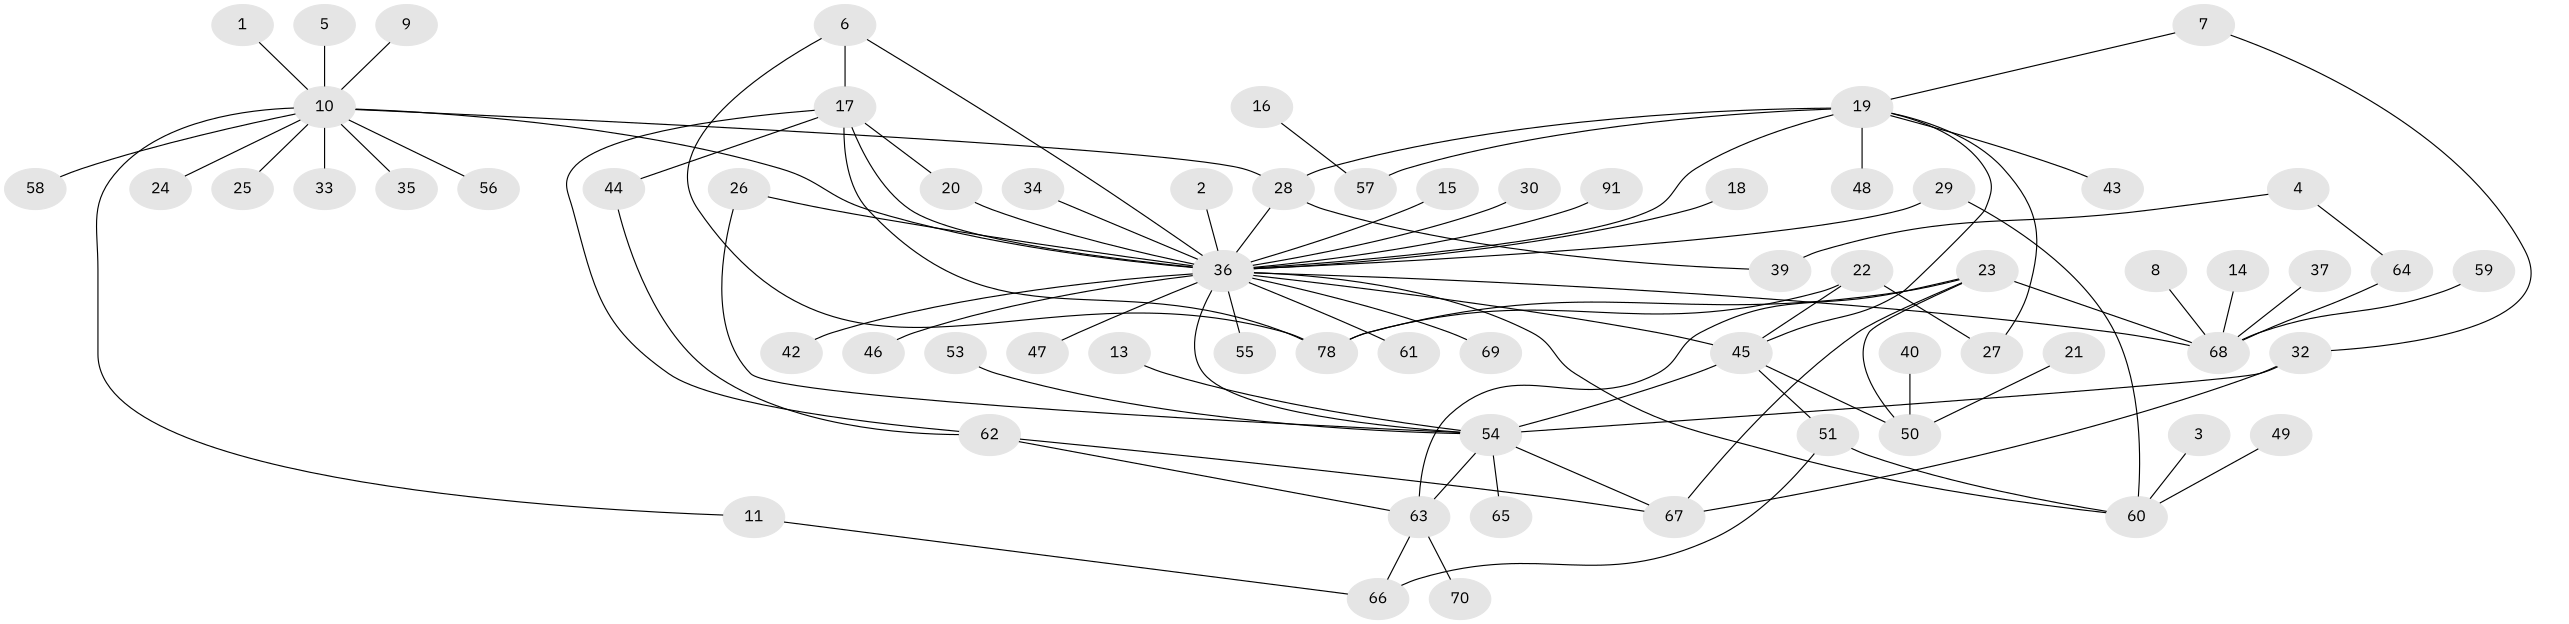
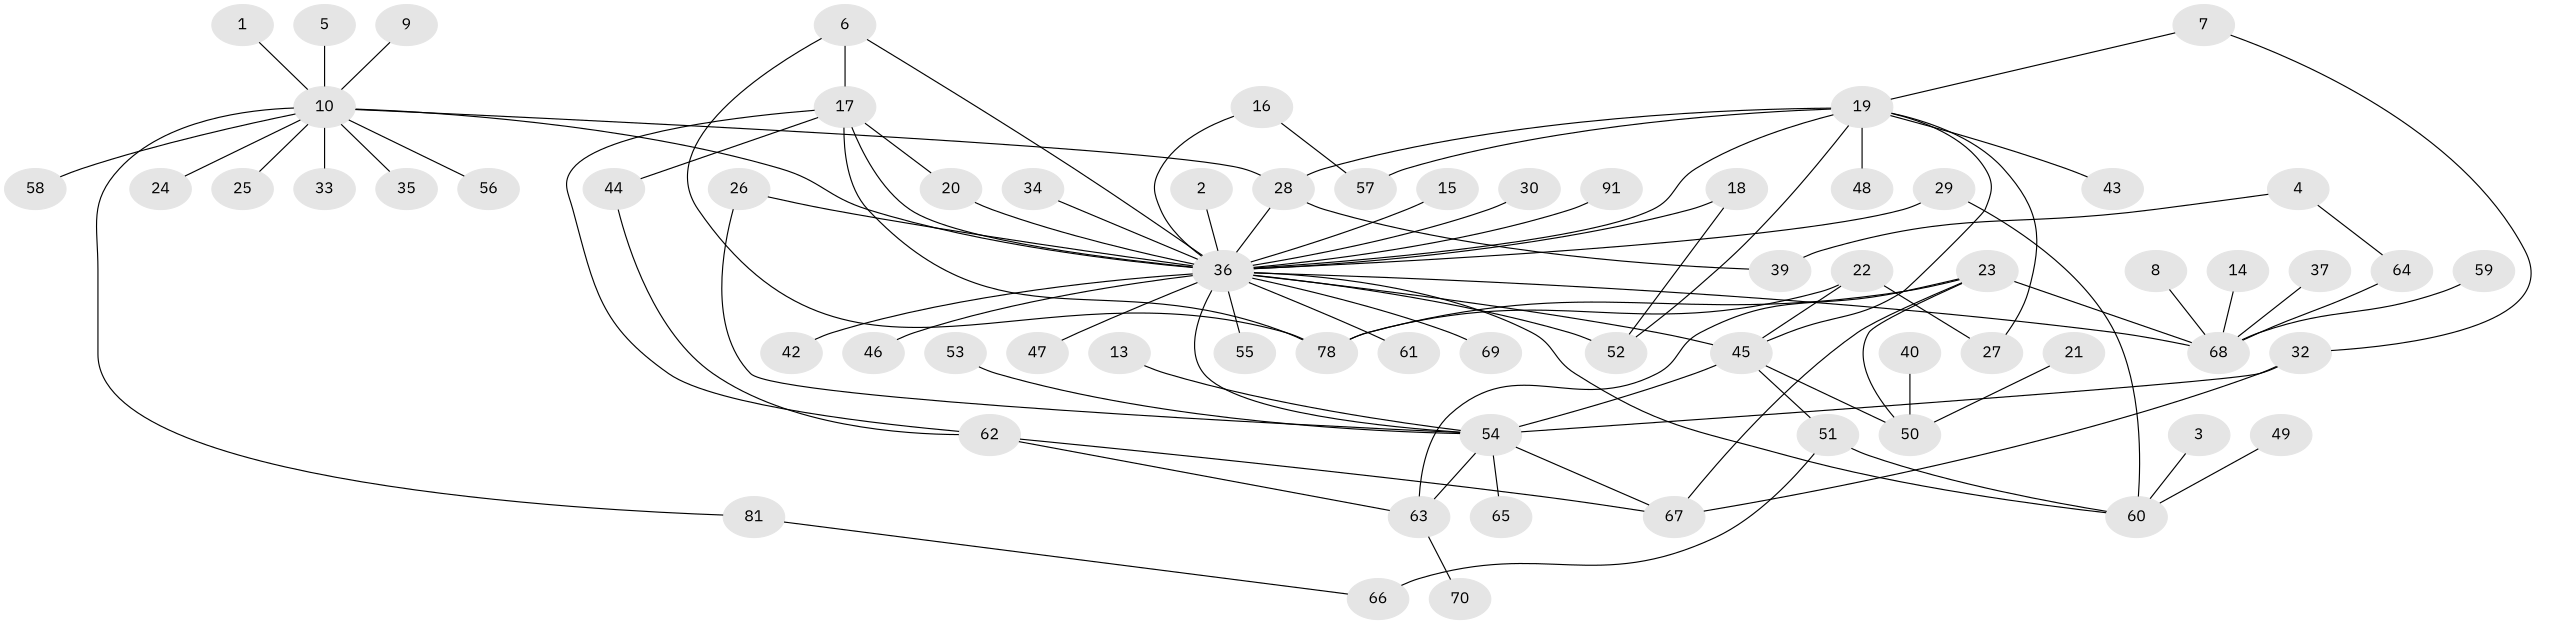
  graph {
    fontname="IBM Plex Sans"
    node [color=gray90 fontname="IBM Plex Sans" style=filled]
    edge [fontname="IBM Plex Sans" weight=1.0]
    1
    10
    36
-   11
+   11 [label=81]
    24
    25
    28
    33
    35
    56
    58
    2
    60
    68
    54
+   52
    45
    42
    46
    47
    55
    61
    69
    3
    4
    39
    64
    5
    6
    17
    n31 [label=78]
    20
    44
    62
    7
    19
    32
    57
    27
    43
    48
    67
    8
    9
    66
    13
    63
    65
    14
    15
    16
    18
    50
    51
    21
    22
    23
    70
    26
    29
    30
    n62 [label=91]
    34
    37
    40
    49
    53
    59
    1 -- 10
    10 -- 36
    10 -- 11
    10 -- 24
    10 -- 25
    10 -- 28
    10 -- 33
    10 -- 35
    10 -- 56
    10 -- 58
    36 -- 60
    36 -- 68
    36 -- 54
+   36 -- 52
    36 -- 45
    36 -- 42
    36 -- 46
    36 -- 47
    36 -- 55
    36 -- 61
    36 -- 69
    11 -- 66
    28 -- 36
    28 -- 39
    2 -- 36
    54 -- 67
    54 -- 63
    54 -- 65
    45 -- 54
    45 -- 50 [weight=2.0]
    45 -- 51
    3 -- 60
    4 -- 39
    4 -- 64
    64 -- 68
    5 -- 10
    6 -- 36 [weight=2.0]
    6 -- 17
    6 -- n31 [weight=2.0]
    17 -- 36 [weight=2.0]
    17 -- n31
    17 -- 20
    17 -- 44
    17 -- 62
    20 -- 36
    44 -- 62
    62 -- 67
    62 -- 63
    7 -- 19
    7 -- 32
    19 -- 36
    19 -- 28
+   19 -- 52
    19 -- 45
    19 -- 57
    19 -- 27
    19 -- 43
    19 -- 48
    32 -- 54
    32 -- 67
    8 -- 68
    9 -- 10
    13 -- 54
-   63 -- 66
    63 -- 70
    14 -- 68
    15 -- 36
+   16 -- 36
    16 -- 57
    18 -- 36
+   18 -- 52
    51 -- 60
    51 -- 66
    21 -- 50
    22 -- 45
    22 -- n31
    22 -- 27
    23 -- 68
    23 -- n31
    23 -- 67
    23 -- 63
    23 -- 50
    26 -- 36
    26 -- 54
    29 -- 36
    29 -- 60
    30 -- 36
    n62 -- 36
    34 -- 36
    37 -- 68
    40 -- 50
    49 -- 60
    53 -- 54
    59 -- 68
  }
